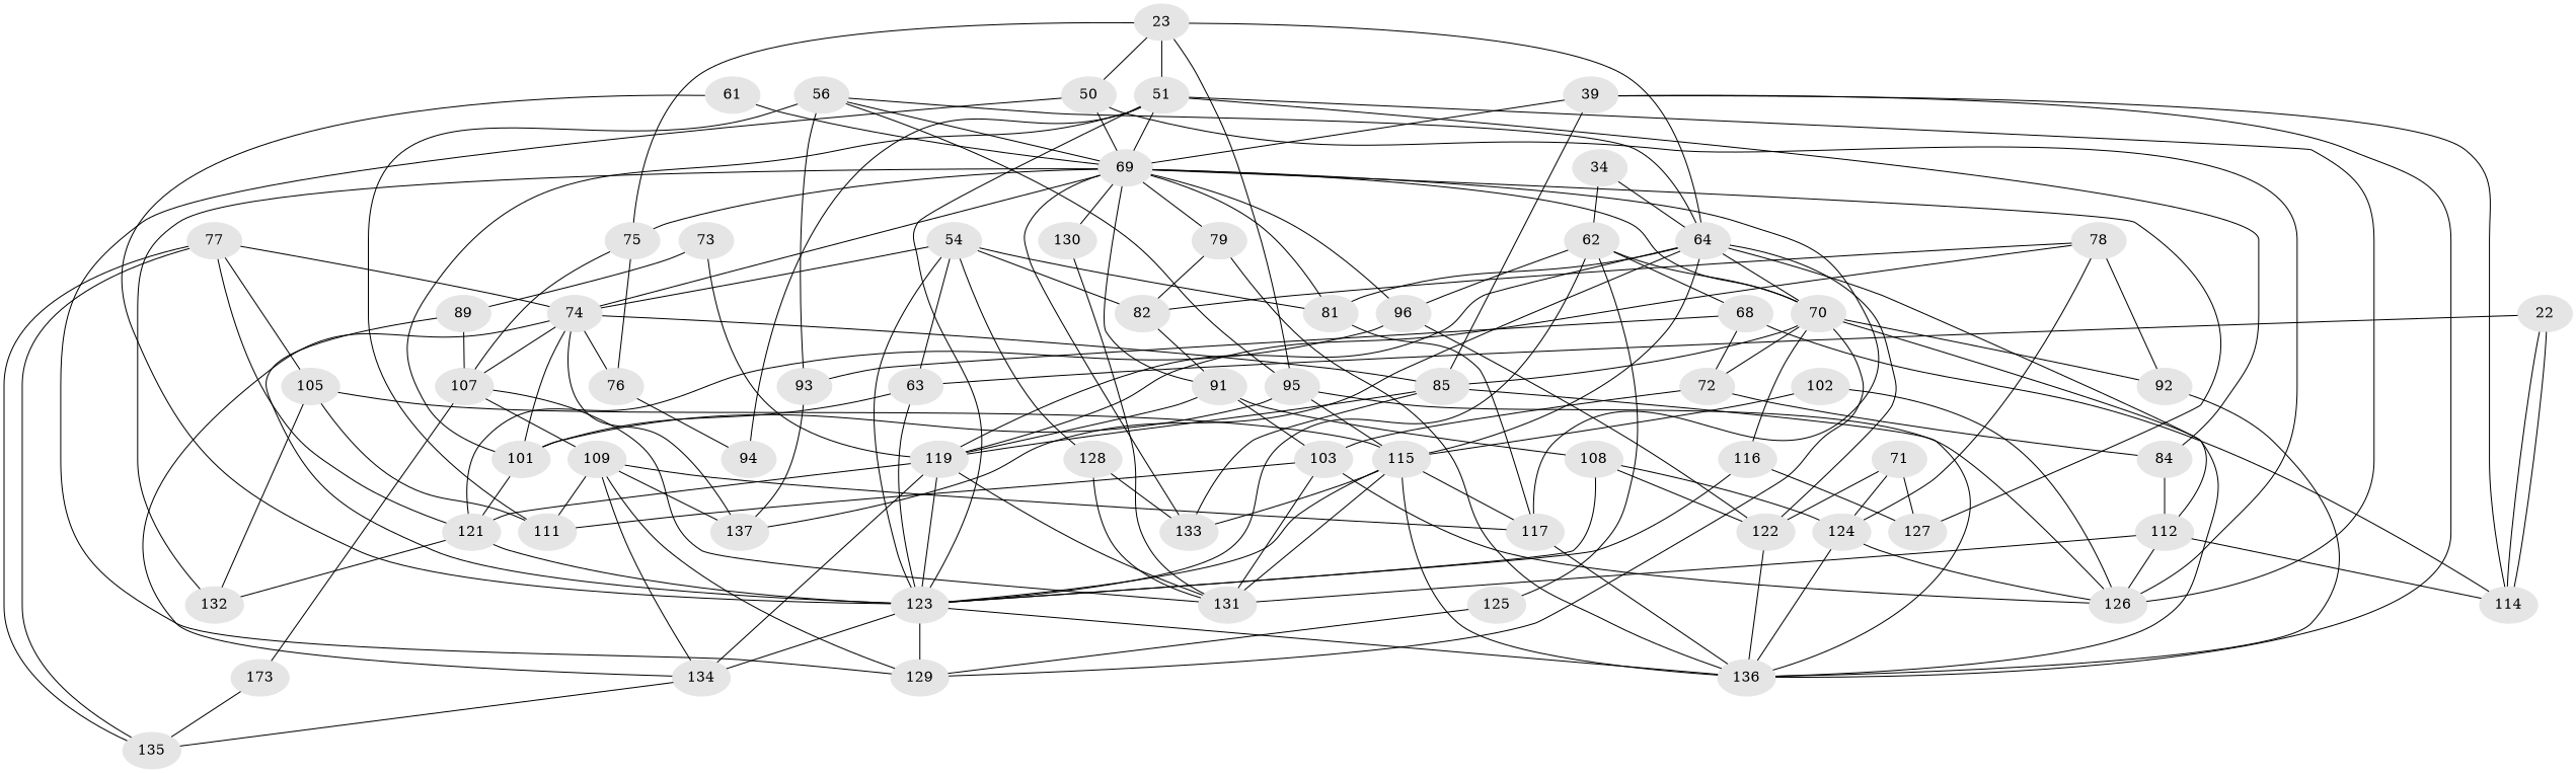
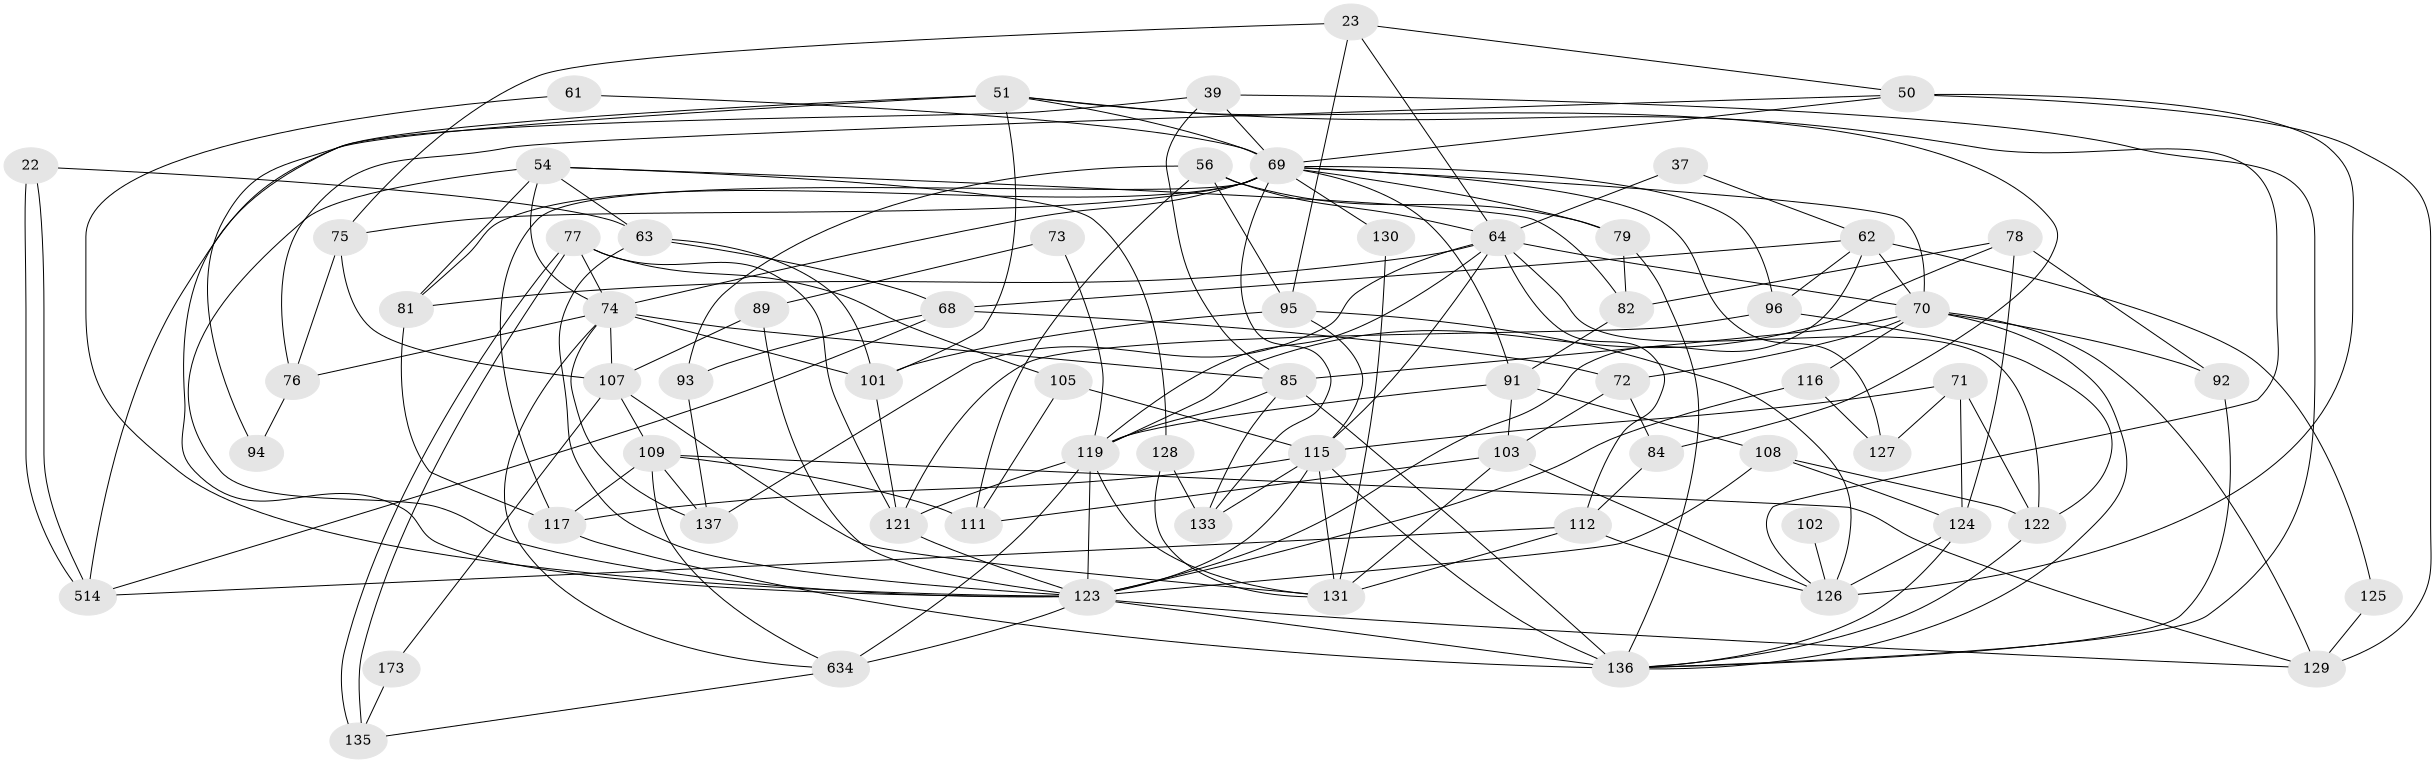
  graph {
    node [color=gray90 style=filled]
    63 [super="+55"]
    101
    123 [super="+106+104"]
    68 [super="+48"]
    22
-   114
+   114 [label=514]
    50 [super="+26"]
    69 [super="+3+21"]
    76
    126 [super="+120"]
    129 [super="+31"]
    23
    51 [super="+38"]
    64 [super="+40"]
    75
    95 [super="+46"]
    84 [super="+43"]
    94
    81
    70 [super="+6+9+29"]
    137
    112 [super="+12"]
    115 [super="+13+47+80+86+98"]
    119 [super="+16+35+19"]
    122 [super="+36"]
    107 [super="+88"]
    62 [super="+30"]
    96
    125
-   37 [label=34]
+   37
    74 [super="+65"]
    79
    91 [super="+17"]
    117 [super="+41"]
    127
    130
-   132
    133
    39
    85 [super="+25"]
    136 [super="+118+18+110+87"]
    121 [super="+49"]
-   134 [super="+100"]
+   134 [super="+100" label=634]
    54 [super="+33"]
    82
    128
    131 [super="+97"]
    56 [super="+42"]
    93
    111
    n51 [label=77]
    105
    135
    61 [super="+7"]
    72
    92
    116
    103
    108 [super="+45"]
    71 [super="+52"]
    124 [super="+77"]
    73
    89
    109 [super="+53"]
    n65 [label=173]
    78 [super="+60"]
    102
    63 -- 101
    63 -- 123
+   63 -- 68
    101 -- 121 [weight=2]
    123 -- 129
    123 -- 136 [weight=2]
    123 -- 134
    68 -- 114
    68 -- 93
    68 -- 72
    22 -- 63
    22 -- 114
    22 -- 114
    50 -- 69
+   50 -- 76
    50 -- 126 [weight=2]
    50 -- 129
    69 -- 75
    69 -- 81
    69 -- 70
    69 -- 96
    69 -- 74
    69 -- 79
    69 -- 91
    69 -- 117
    69 -- 127
    69 -- 130
-   69 -- 132
    69 -- 133
    76 -- 94
    23 -- 50
-   23 -- 51
    23 -- 64
    23 -- 75
    23 -- 95
    51 -- 101
    51 -- 123 [weight=2]
    51 -- 69
    51 -- 126
    51 -- 84
    51 -- 94
    64 -- 81
    64 -- 70 [weight=2]
    64 -- 137
    64 -- 112
    64 -- 115 [weight=4]
    64 -- 119
    64 -- 122
    75 -- 76
    75 -- 107
    95 -- 101
    95 -- 126
    95 -- 115
    84 -- 112
    81 -- 117 [weight=2]
    70 -- 129
    70 -- 85
    70 -- 136
    70 -- 72
    70 -- 92
    70 -- 116
    112 -- 114
    112 -- 126
    112 -- 131
    115 -- 123 [weight=3]
    115 -- 117
    115 -- 133
    115 -- 136 [weight=4]
    115 -- 131 [weight=2]
    119 -- 123 [weight=2]
    119 -- 121
    119 -- 134 [weight=2]
    119 -- 131
    122 -- 136 [weight=2]
    107 -- 131
    107 -- 109
    107 -- n65
    62 -- 123
    62 -- 68
    62 -- 70 [weight=2]
    62 -- 96
    62 -- 125
    96 -- 122
    96 -- 121
    125 -- 129
    37 -- 64
    37 -- 62
    74 -- 101
    74 -- 76
    74 -- 137
    74 -- 107
    74 -- 85
    74 -- 134
    79 -- 136
    79 -- 82
    91 -- 119
    91 -- 103 [weight=2]
    91 -- 108
    117 -- 136
    130 -- 131
    39 -- 114
    39 -- 69
    39 -- 85
    39 -- 136
    85 -- 119
    85 -- 133
    85 -- 136
    121 -- 123 [weight=3]
-   121 -- 132
    134 -- 135
    54 -- 63 [weight=2]
    54 -- 123 [weight=2]
    54 -- 81
    54 -- 74
    54 -- 82
    54 -- 128
    82 -- 91
    128 -- 133
    128 -- 131
-   56 -- 69
+   56 -- 79
    56 -- 64
    56 -- 95
    56 -- 93
    56 -- 111
    93 -- 137
    n51 -- 74
    n51 -- 121
    n51 -- 105
    n51 -- 135
    n51 -- 135
    105 -- 115
-   105 -- 132
    105 -- 111
    61 -- 123
    61 -- 69
    72 -- 84
    72 -- 103
    92 -- 136
    116 -- 123
    116 -- 127
    103 -- 126
    103 -- 131
    103 -- 111
    108 -- 123
    108 -- 122
    108 -- 124
    71 -- 122
    71 -- 127
    71 -- 124
    124 -- 126
    124 -- 136 [weight=2]
    73 -- 119
    73 -- 89
    89 -- 123
    89 -- 107
    109 -- 129
    109 -- 137
    109 -- 117 [weight=2]
    109 -- 134
    109 -- 111
    n65 -- 135
    78 -- 119 [weight=2]
    78 -- 82
    78 -- 92
    78 -- 124 [weight=2]
    102 -- 126
-   102 -- 115
+   71 -- 115
  }
